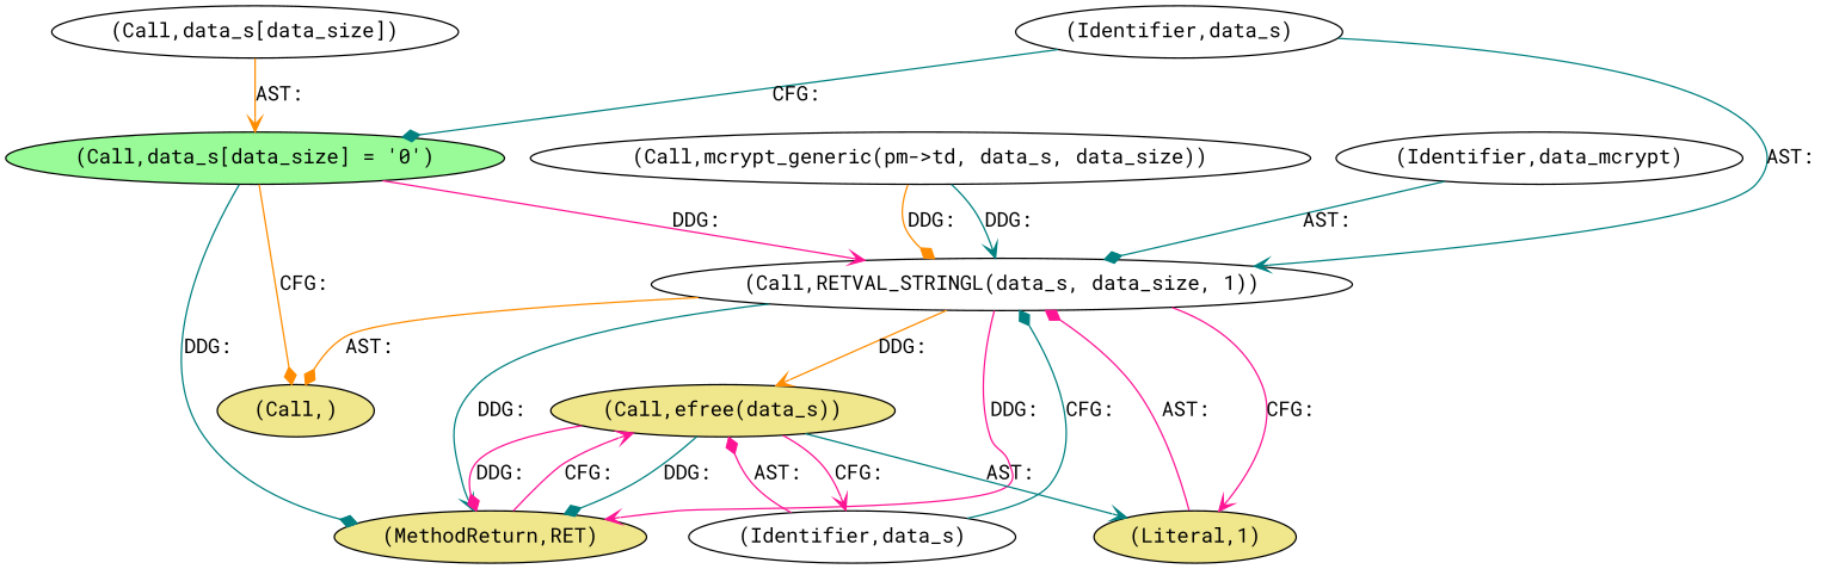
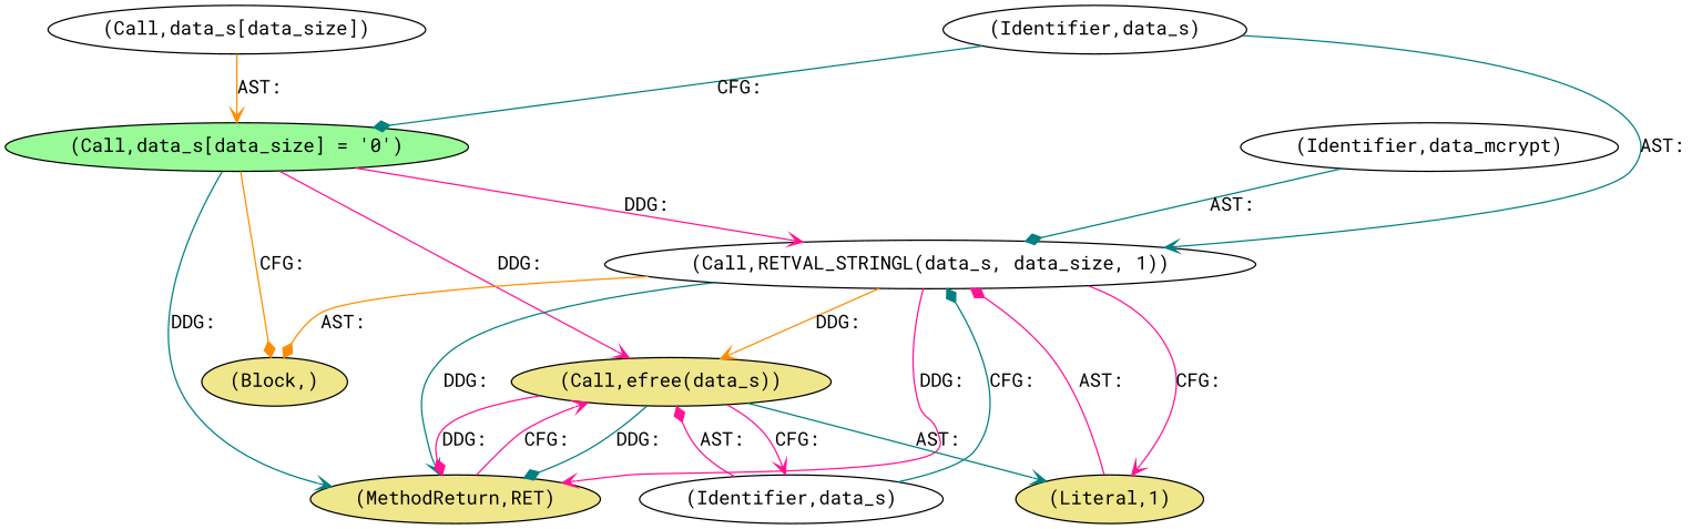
  digraph {
    fontname="Roboto Mono"
    node [fillcolor=white fontname="Roboto Mono" style=filled]
    edge [arrowhead=vee color=deeppink fontname="Roboto Mono"]
    n1 [fillcolor=palegreen label="(Call,data_s[data_size] = '\0')"]
    n2 [label="(Call,RETVAL_STRINGL(data_s, data_size, 1))"]
    n3 [fillcolor=khaki label="(Call,efree(data_s))"]
    n4 [fillcolor=khaki label="(MethodReturn,RET)"]
-   n5 [fillcolor=khaki label="(Call,)"]
+   n5 [fillcolor=khaki label="(Block,)"]
    n6 [fillcolor=khaki label="(Literal,1)"]
    n7 [label="(Identifier,data_s)"]
    n8 [label="(Identifier,data_mcrypt)"]
    n9 [label="(Identifier,data_s)"]
-   n10 [label="(Call,mcrypt_generic(pm->td, data_s, data_size))"]
    n11 [label="(Call,data_s[data_size])"]
    n1 -> n2 [label="DDG: "]
-   n1 -> n4 [arrowhead=diamond color=teal label="DDG: "]
+   n1 -> n3 [label="DDG: "]
+   n1 -> n4 [color=teal label="DDG: "]
    n1 -> n5 [arrowhead=diamond color=darkorange label="CFG: "]
    n2 -> n3 [color=darkorange label="DDG: "]
    n2 -> n4 [label="DDG: "]
    n2 -> n4 [color=teal label="DDG: "]
    n2 -> n5 [arrowhead=diamond color=darkorange label="AST: "]
    n2 -> n6 [label="CFG: "]
    n3 -> n4 [arrowhead=diamond color=teal label="DDG: "]
    n3 -> n4 [arrowhead=diamond label="DDG: "]
    n3 -> n6 [color=teal label="AST: "]
    n3 -> n7 [label="CFG: "]
    n4 -> n3 [label="CFG: "]
    n6 -> n2 [arrowhead=diamond label="AST: "]
    n7 -> n2 [arrowhead=diamond color=teal label="CFG: "]
    n7 -> n3 [arrowhead=diamond label="AST: "]
    n8 -> n2 [arrowhead=diamond color=teal label="AST: "]
    n9 -> n1 [arrowhead=diamond color=teal label="CFG: "]
    n9 -> n2 [color=teal label="AST: "]
-   n10 -> n2 [color=teal label="DDG: "]
-   n10 -> n2 [arrowhead=diamond color=darkorange label="DDG: "]
    n11 -> n1 [color=darkorange label="AST: "]
  }
